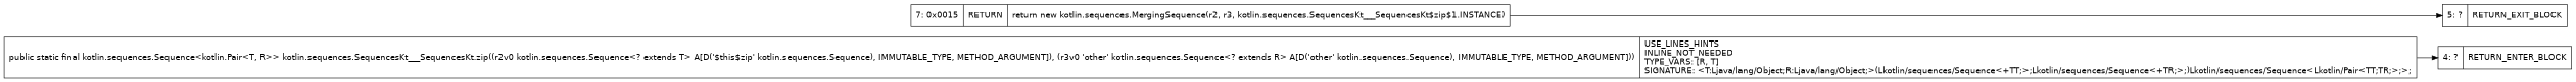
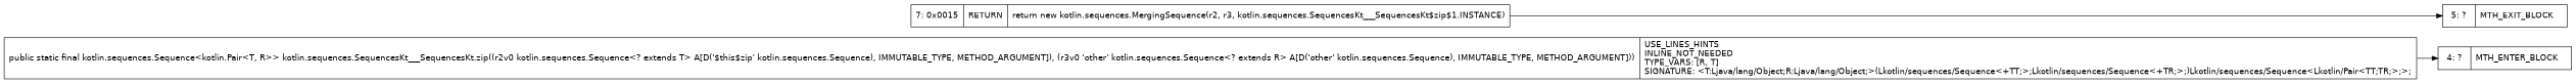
  digraph {
    fontname="DejaVu Sans"
    rankdir=LR
    node [fontname="DejaVu Sans" shape=record]
    edge [fontname="DejaVu Sans"]
-   n1 [label="{4\:\ ?|RETURN_ENTER_BLOCK\l}"]
+   n1 [label="{4\:\ ?|MTH_ENTER_BLOCK\l}"]
    n2 [label="{7\:\ 0x0015|RETURN\l|return new kotlin.sequences.MergingSequence(r2, r3, kotlin.sequences.SequencesKt___SequencesKt$zip$1.INSTANCE)\l}"]
-   n3 [label="{5\:\ ?|RETURN_EXIT_BLOCK\l}"]
+   n3 [label="{5\:\ ?|MTH_EXIT_BLOCK\l}"]
    n4 [label="{public static final kotlin.sequences.Sequence\<kotlin.Pair\<T, R\>\> kotlin.sequences.SequencesKt___SequencesKt.zip((r2v0 kotlin.sequences.Sequence\<? extends T\> A[D('$this$zip' kotlin.sequences.Sequence), IMMUTABLE_TYPE, METHOD_ARGUMENT]), (r3v0 'other' kotlin.sequences.Sequence\<? extends R\> A[D('other' kotlin.sequences.Sequence), IMMUTABLE_TYPE, METHOD_ARGUMENT]))  | USE_LINES_HINTS\lINLINE_NOT_NEEDED\lTYPE_VARS: [R, T]\lSIGNATURE: \<T:Ljava\/lang\/Object;R:Ljava\/lang\/Object;\>(Lkotlin\/sequences\/Sequence\<+TT;\>;Lkotlin\/sequences\/Sequence\<+TR;\>;)Lkotlin\/sequences\/Sequence\<Lkotlin\/Pair\<TT;TR;\>;\>;\l}"]
    n2 -> n3
    n4 -> n1
  }
